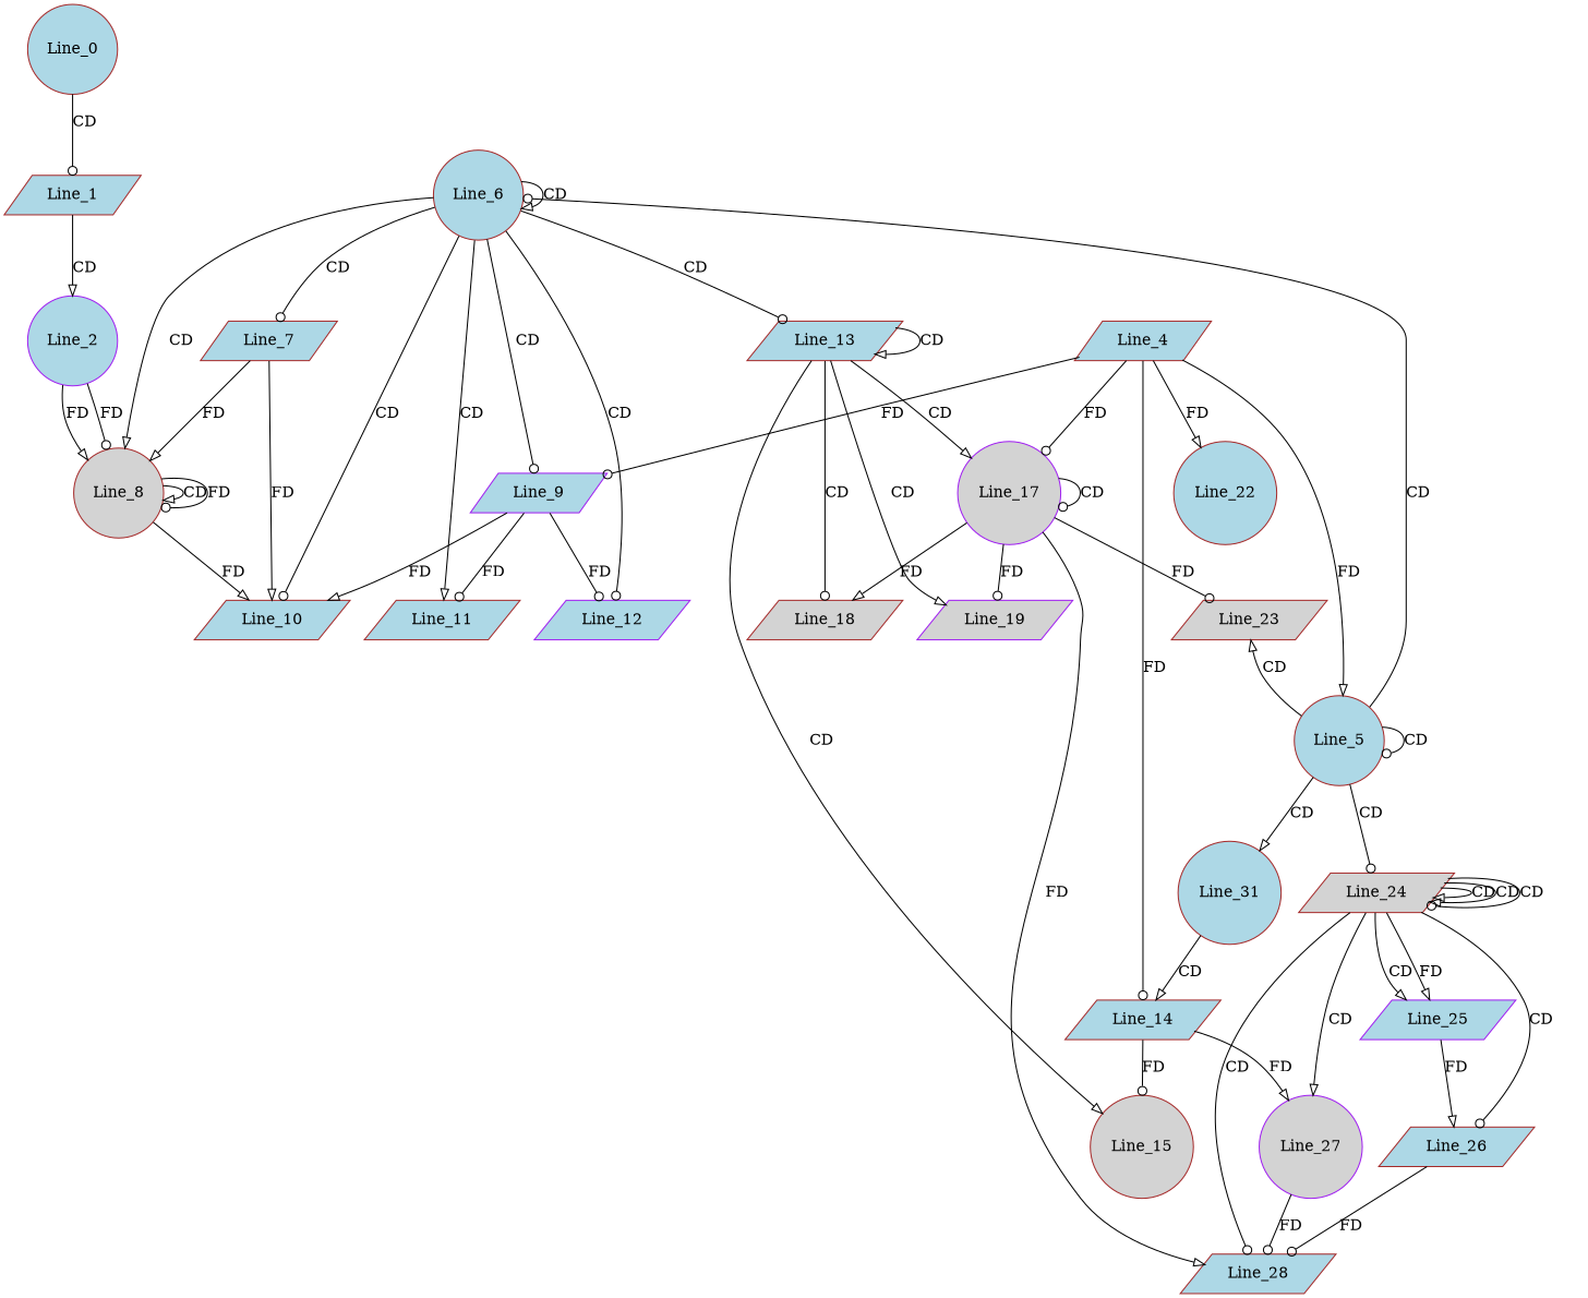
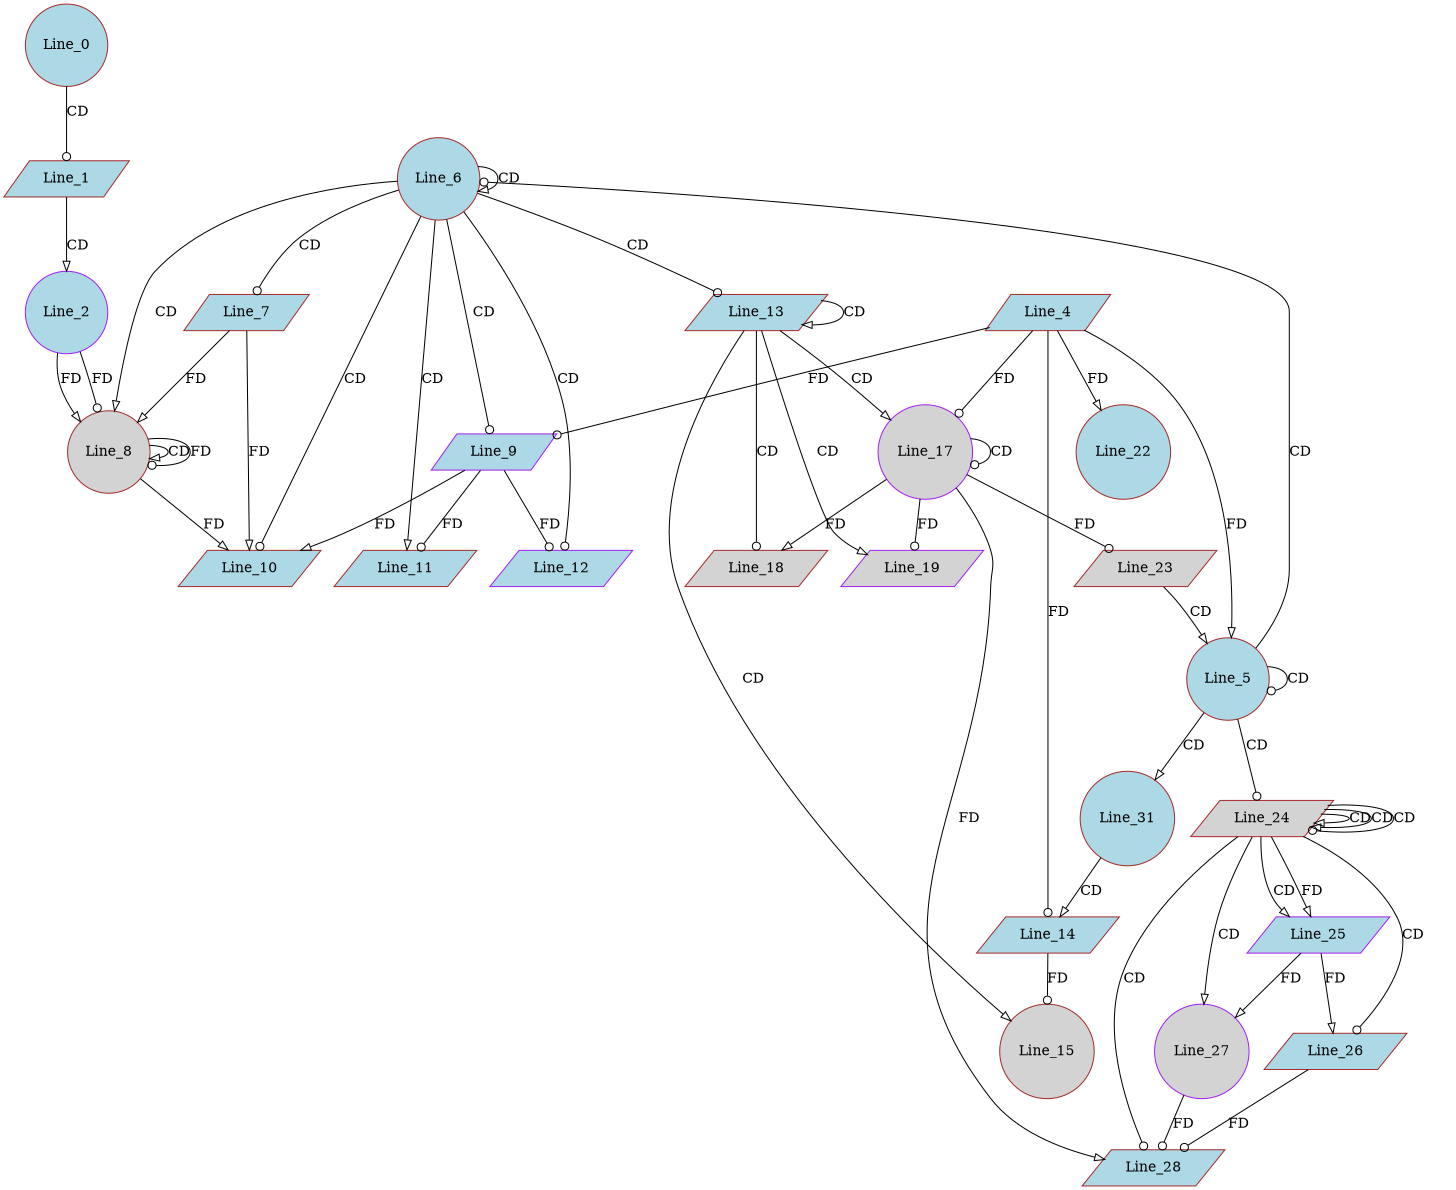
  digraph {
    node [color=brown fillcolor=lightblue shape=parallelogram style=filled]
    edge [arrowhead=onormal]
    Line_0 [shape=circle]
    Line_1
    Line_2 [color=purple shape=circle]
    Line_8 [fillcolor=lightgrey shape=circle]
    Line_10
    Line_5 [shape=circle]
    Line_6 [shape=circle]
    Line_23 [fillcolor=lightgrey]
    Line_24 [fillcolor=lightgrey]
    Line_31 [shape=circle]
    Line_9 [color=purple]
    Line_7
    Line_11
    Line_12 [color=purple]
    Line_13
    Line_28
    Line_25 [color=purple]
    Line_26
    Line_27 [color=purple fillcolor=lightgrey shape=circle]
    Line_14
    Line_4
    Line_17 [color=purple fillcolor=lightgrey shape=circle]
    Line_22 [shape=circle]
    Line_15 [fillcolor=lightgrey shape=circle]
    Line_18 [fillcolor=lightgrey]
    Line_19 [color=purple fillcolor=lightgrey]
    Line_0 -> Line_1 [arrowhead=odot label=CD]
    Line_1 -> Line_2 [label=CD]
    Line_2 -> Line_8 [arrowhead=odot label=FD]
    Line_2 -> Line_8 [label=FD]
    Line_8 -> Line_8 [label=CD]
    Line_8 -> Line_8 [arrowhead=odot label=FD]
    Line_8 -> Line_10 [label=FD]
    Line_5 -> Line_5 [arrowhead=odot label=CD]
    Line_5 -> Line_6 [arrowhead=odot label=CD]
-   Line_5 -> Line_23 [label=CD]
+   Line_23 -> Line_5 [label=CD]
    Line_5 -> Line_24 [arrowhead=odot label=CD]
    Line_5 -> Line_31 [label=CD]
    Line_6 -> Line_8 [label=CD]
    Line_6 -> Line_10 [arrowhead=odot label=CD]
    Line_6 -> Line_6 [label=CD]
    Line_6 -> Line_9 [arrowhead=odot label=CD]
    Line_6 -> Line_7 [arrowhead=odot label=CD]
    Line_6 -> Line_11 [label=CD]
    Line_6 -> Line_12 [arrowhead=odot label=CD]
    Line_6 -> Line_13 [arrowhead=odot label=CD]
    Line_24 -> Line_24 [label=CD]
    Line_24 -> Line_24 [label=CD]
    Line_24 -> Line_24 [arrowhead=odot label=CD]
    Line_24 -> Line_28 [arrowhead=odot label=CD]
    Line_24 -> Line_25 [label=CD]
    Line_24 -> Line_25 [label=FD]
    Line_24 -> Line_26 [arrowhead=odot label=CD]
    Line_24 -> Line_27 [label=CD]
    Line_31 -> Line_14 [label=CD]
    Line_9 -> Line_10 [label=FD]
    Line_9 -> Line_11 [arrowhead=odot label=FD]
    Line_9 -> Line_12 [arrowhead=odot label=FD]
    Line_7 -> Line_8 [label=FD]
    Line_7 -> Line_10 [label=FD]
    Line_13 -> Line_13 [label=CD]
    Line_13 -> Line_17 [label=CD]
    Line_13 -> Line_15 [label=CD]
    Line_13 -> Line_18 [arrowhead=odot label=CD]
    Line_13 -> Line_19 [label=CD]
    Line_25 -> Line_26 [label=FD]
-   Line_14 -> Line_27 [label=FD]
+   Line_25 -> Line_27 [label=FD]
    Line_26 -> Line_28 [arrowhead=odot label=FD]
    Line_27 -> Line_28 [arrowhead=odot label=FD]
    Line_14 -> Line_15 [arrowhead=odot label=FD]
    Line_4 -> Line_5 [label=FD]
    Line_4 -> Line_9 [arrowhead=odot label=FD]
    Line_4 -> Line_14 [arrowhead=odot label=FD]
    Line_4 -> Line_17 [arrowhead=odot label=FD]
    Line_4 -> Line_22 [label=FD]
    Line_17 -> Line_23 [arrowhead=odot label=FD]
    Line_17 -> Line_28 [label=FD]
    Line_17 -> Line_17 [arrowhead=odot label=CD]
    Line_17 -> Line_18 [label=FD]
    Line_17 -> Line_19 [arrowhead=odot label=FD]
  }
